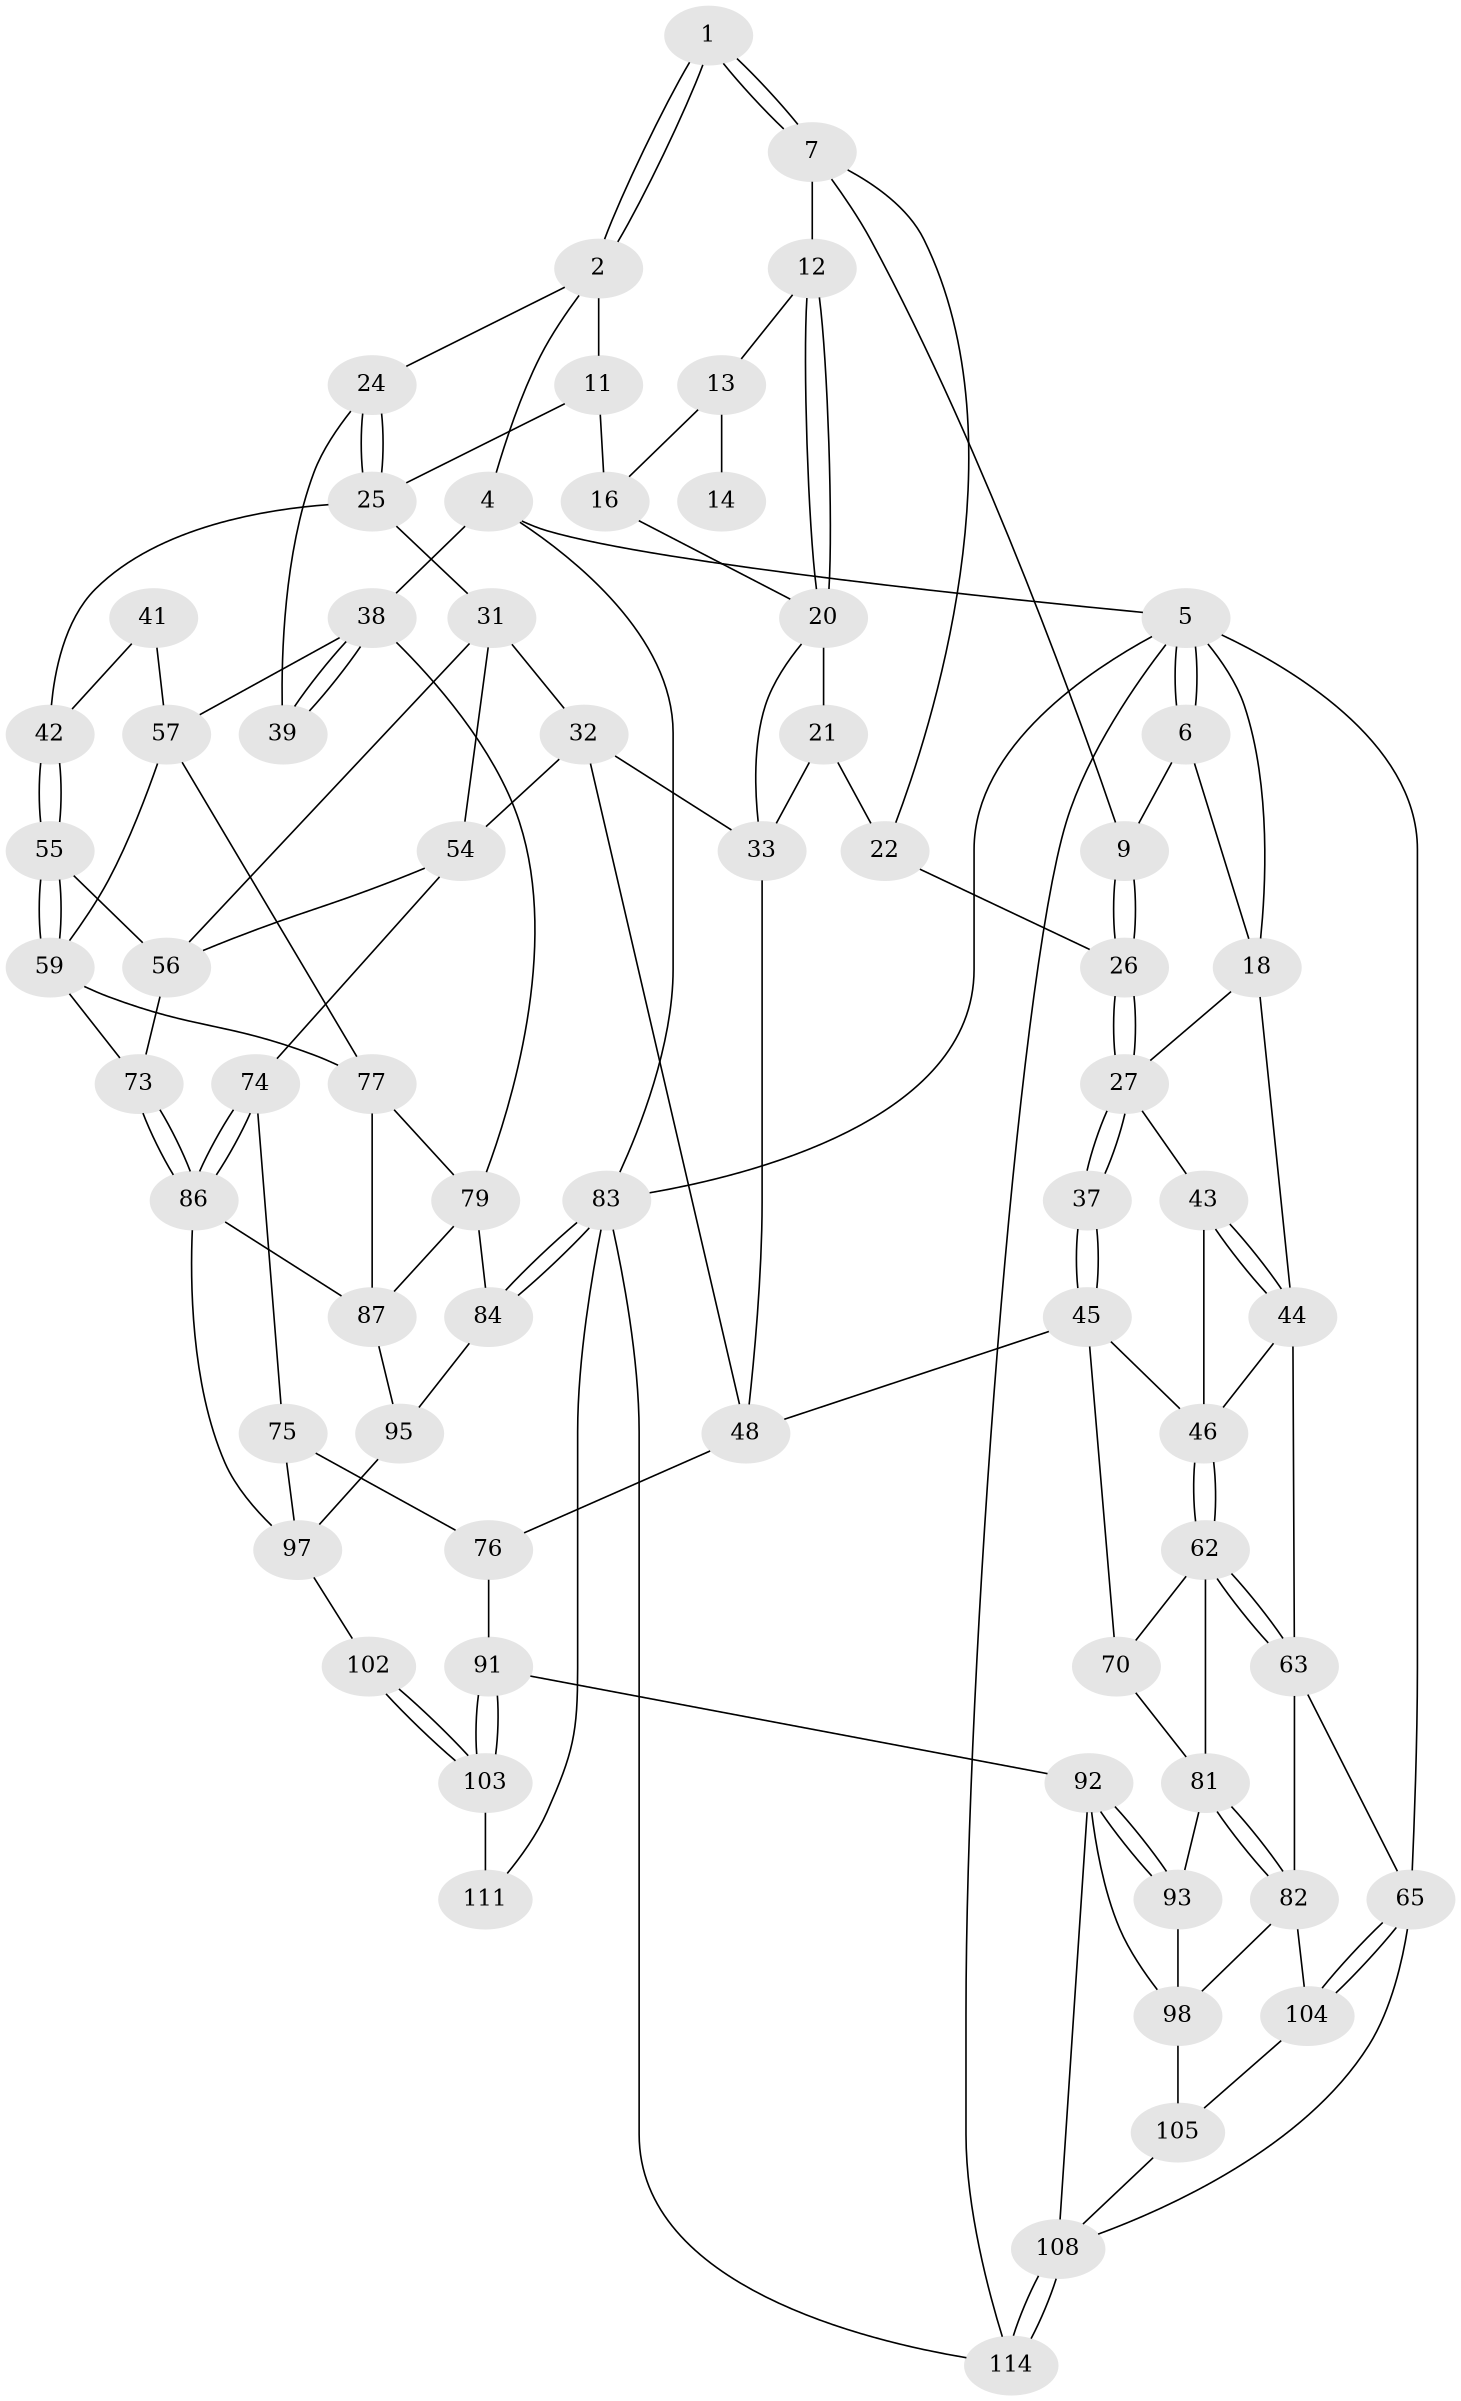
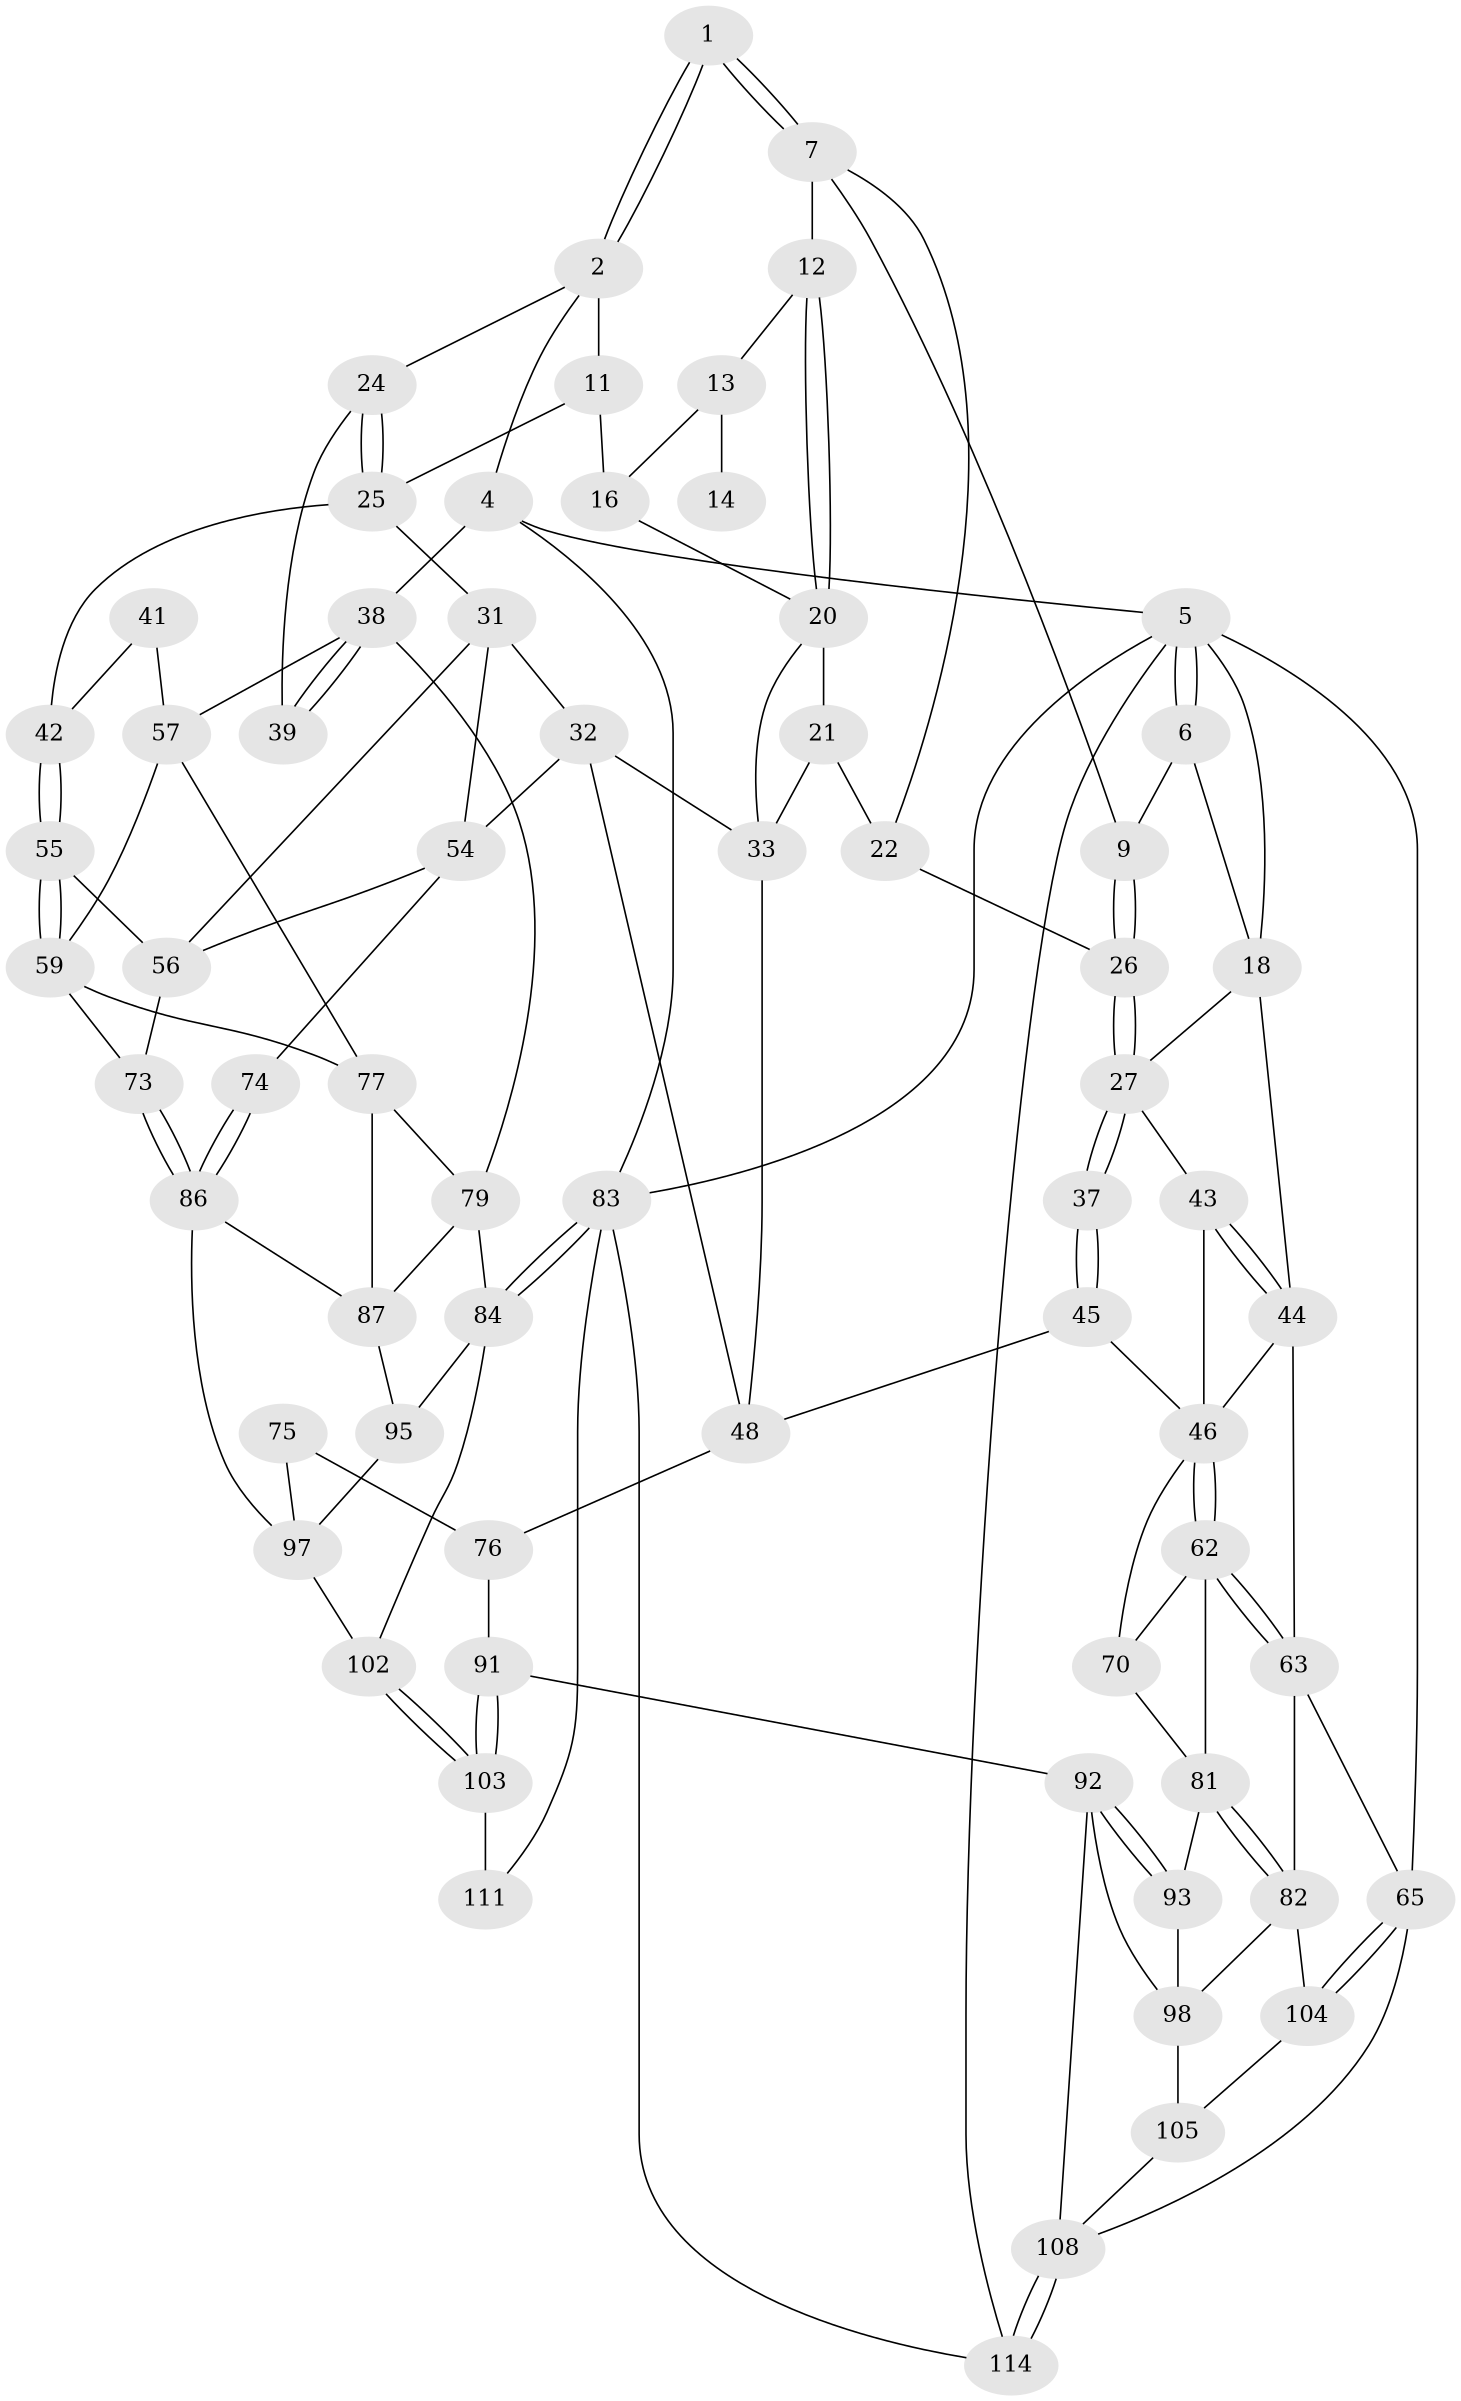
  graph {
    node [color=gray90 style=filled]
    2 [super="+3"]
    1
    7 [super="+8"]
    4
    11 [super="+15"]
    24
    9
    12
    22
    5 [super="+67"]
    38 [super="+60"]
    83 [super="+112"]
    16
    25 [super="+30"]
    39 [super="+40"]
    6 [super="+10"]
    18 [super="+19"]
    65 [super="+66"]
    114
    57 [super="+58"]
    79 [super="+80"]
    84 [super="+85"]
    111 [super="+113"]
    27 [super="+28"]
    44 [super="+61"]
    104
    108 [super="+109"]
    26 [super="+29"]
    13 [super="+17"]
    20 [super="+23"]
    31 [super="+53"]
    42
    14
    21 [super="+34"]
    33 [super="+36"]
    37
    43
    46 [super="+47"]
    63 [super="+64"]
    48 [super="+49"]
    32 [super="+51"]
    54 [super="+69"]
    56 [super="+68"]
    55
    45 [super="+50"]
    74
    73
    76 [super="+90"]
    70
    59 [super="+72"]
    77 [super="+78"]
    87 [super="+88"]
    41 [super="+52"]
    62 [super="+71"]
    82 [super="+100"]
    81 [super="+94"]
    91
    86 [super="+89"]
    75 [super="+96"]
    93
    98 [super="+99"]
    105
    97 [super="+101"]
    102 [super="+106"]
    92 [super="+107"]
    103 [super="+110"]
    95
    2 -- 4
    2 -- 11
    2 -- 24
    1 -- 2
    1 -- 2
    1 -- 7
    1 -- 7
    7 -- 9
    7 -- 12
    7 -- 22
    4 -- 5
    4 -- 38
    4 -- 83
    11 -- 16
    11 -- 25
    24 -- 25
    24 -- 25
    24 -- 39
    9 -- 26
    9 -- 26
    12 -- 13
    12 -- 20
    12 -- 20
    22 -- 26
    5 -- 83
    5 -- 6
    5 -- 6
    5 -- 18
    5 -- 65
    5 -- 114
    38 -- 39
    38 -- 39
    38 -- 57
    38 -- 79
    83 -- 114
    83 -- 84
    83 -- 84
    83 -- 111
    16 -- 20
    25 -- 31
    25 -- 42
    6 -- 9
    6 -- 18
    18 -- 27
    18 -- 44
    65 -- 104
    65 -- 104
    65 -- 108
    57 -- 59
    57 -- 77
    79 -- 84
    79 -- 87
+   84 -- 102
    84 -- 95
    27 -- 37
    27 -- 37
    27 -- 43
    44 -- 46
    44 -- 63
    104 -- 105
    108 -- 114
    108 -- 114
    26 -- 27
    26 -- 27
    13 -- 16
    13 -- 14 [weight=2]
    20 -- 21
    20 -- 33
    31 -- 32
    31 -- 54
    31 -- 56
    42 -- 55
    42 -- 55
    21 -- 22
    21 -- 33
    33 -- 48
    37 -- 45
    37 -- 45
    43 -- 44
    43 -- 44
    43 -- 46
    46 -- 62
    46 -- 62
    63 -- 65
    63 -- 82
    48 -- 76
    32 -- 33
    32 -- 48
    32 -- 54
    54 -- 56
    54 -- 74
    56 -- 73
    55 -- 56
    55 -- 59
    55 -- 59
    45 -- 46
    45 -- 48
-   45 -- 70
+   46 -- 70
    74 -- 86
    74 -- 86
-   74 -- 75
    73 -- 86
    73 -- 86
    76 -- 91
    70 -- 81
    59 -- 73
    59 -- 77
    77 -- 79
    77 -- 87
    87 -- 95
    41 -- 57
    41 -- 42
    62 -- 63
    62 -- 63
    62 -- 70
    62 -- 81
    82 -- 104
    82 -- 98
    81 -- 82
    81 -- 82
    81 -- 93
    91 -- 92
    91 -- 103
    91 -- 103
    86 -- 87
    86 -- 97
    75 -- 76 [weight=2]
    75 -- 97
    93 -- 98
    98 -- 105
    105 -- 108
    97 -- 102
    102 -- 103
    102 -- 103
    92 -- 108
    92 -- 93
    92 -- 93
    92 -- 98
    103 -- 111 [weight=2]
    95 -- 97
  }
